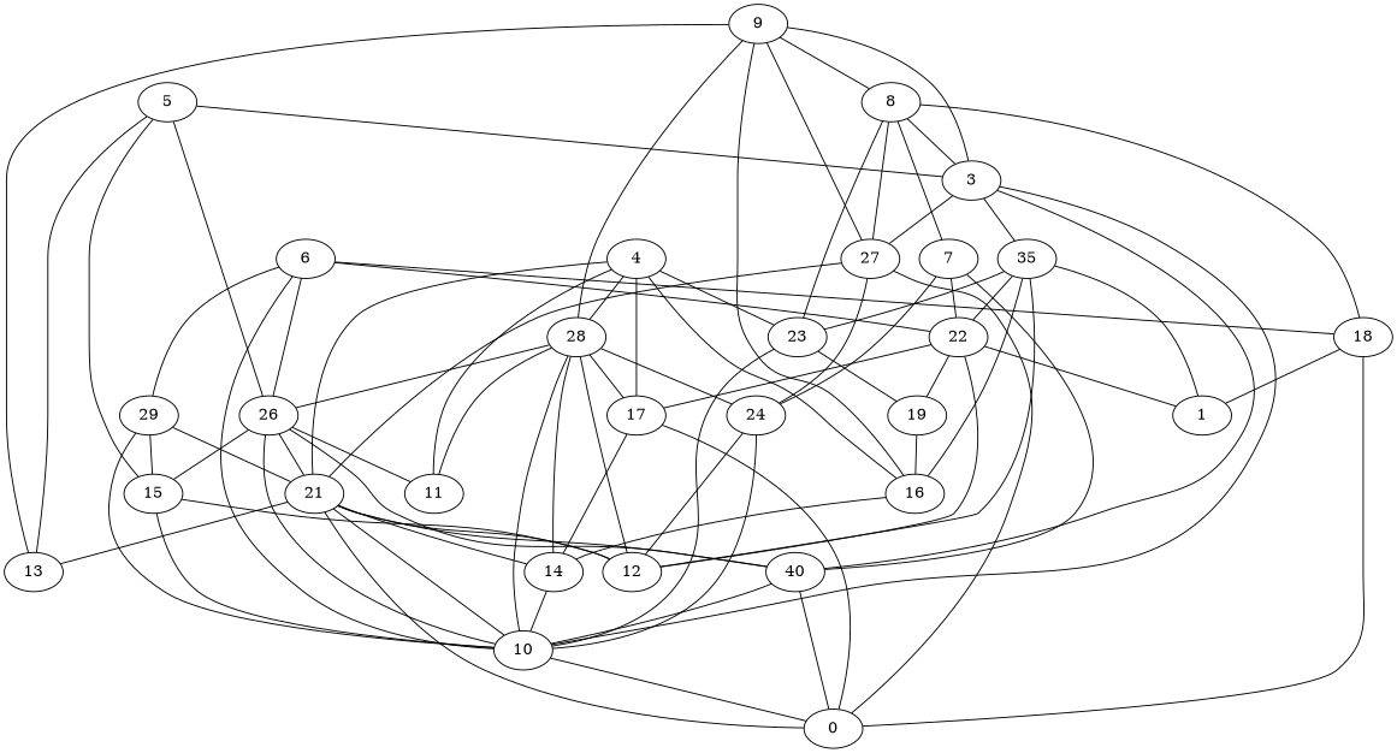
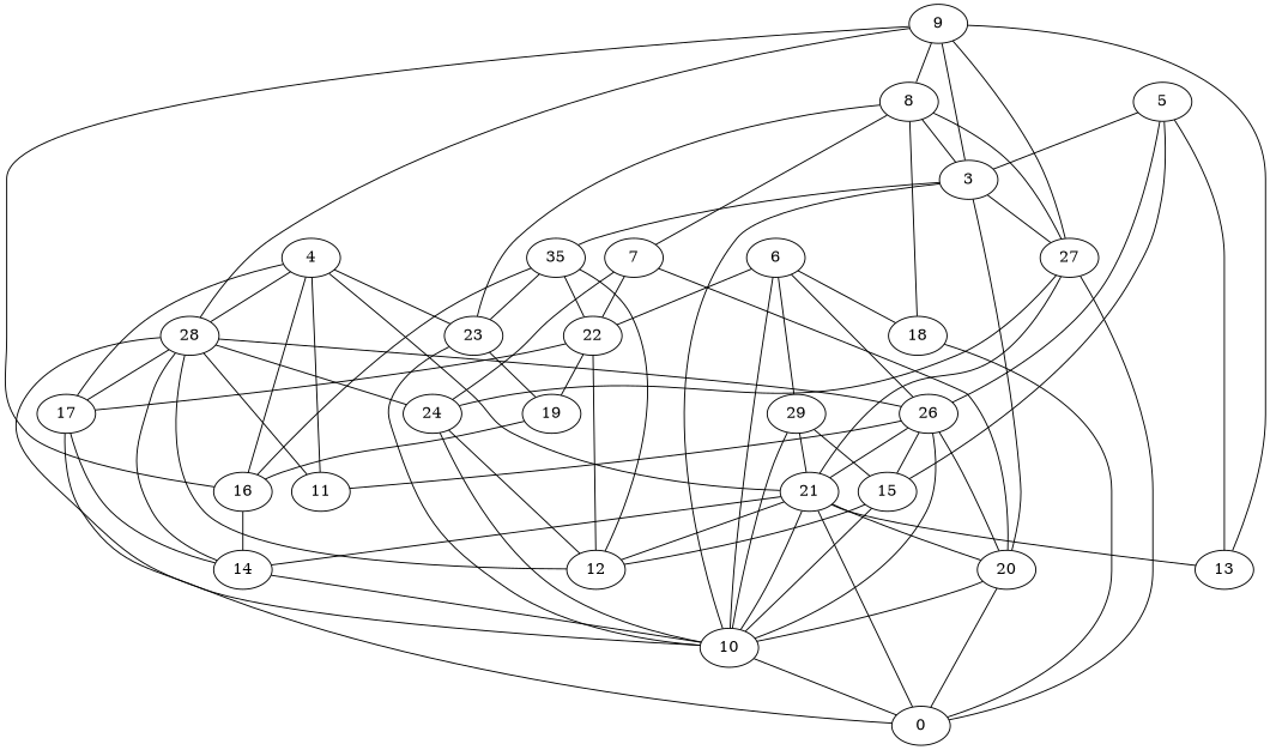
  digraph {
    edge [color=black dir=none]
    4
    16
    23
    3
    21
    11
    28
    17
    14
    19
    10
    27
-   20 [label=40]
+   20
    n14 [label=35]
    12
    13
    0
    26
    24
    22
-   1
    9
    8
    7
    18
    15
    29
    6
    5
    subgraph sub_1 {
      4
      16
      23
      3
      21
      11
      28
      17
      14
      19
      10
      27
      20
      n14
      12
      13
      0
      26
      24
      22
-     1
      9
      8
      7
      18
      15
      29
      6
      5
    }
    4 -> 16
    4 -> 23
    4 -> 21
    4 -> 11
    4 -> 28
    4 -> 17
    16 -> 14
    23 -> 19
    23 -> 10
    3 -> 10
    3 -> 27
    3 -> 20
    3 -> n14
    21 -> 14
    21 -> 10
    21 -> 20
    21 -> 12
    21 -> 13
    21 -> 0
    28 -> 11
    28 -> 17
    28 -> 14
    28 -> 10
    28 -> 12
    28 -> 26
    28 -> 24
    17 -> 14
    17 -> 0
    14 -> 10
    19 -> 16
    10 -> 0
    27 -> 21
    27 -> 0
    27 -> 24
    20 -> 10
    20 -> 0
    n14 -> 16
    n14 -> 23
    n14 -> 12
    n14 -> 22
-   n14 -> 1
    26 -> 21
    26 -> 11
    26 -> 10
    26 -> 20
    26 -> 15
    24 -> 10
    24 -> 12
    22 -> 17
    22 -> 19
    22 -> 12
-   22 -> 1
    9 -> 16
    9 -> 3
    9 -> 28
    9 -> 27
    9 -> 13
    9 -> 8
    8 -> 23
    8 -> 3
    8 -> 27
    8 -> 7
    8 -> 18
    7 -> 20
    7 -> 24
    7 -> 22
    18 -> 0
-   18 -> 1
    15 -> 10
    15 -> 12
    29 -> 21
    29 -> 10
    29 -> 15
    6 -> 10
    6 -> 26
    6 -> 22
    6 -> 18
    6 -> 29
    5 -> 3
    5 -> 13
    5 -> 26
    5 -> 15
  }
